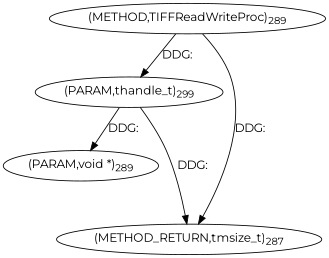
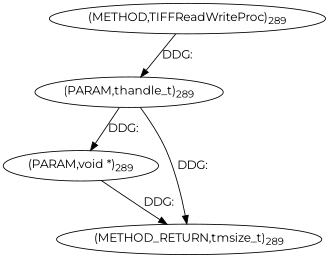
  digraph {
    fontname=Montserrat
    node [fontname=Montserrat]
    edge [fontname=Montserrat]
    n1 [label=<(METHOD,TIFFReadWriteProc)<SUB>289</SUB>>]
-   n2 [label=<(PARAM,thandle_t)<SUB>299</SUB>>]
+   n2 [label=<(PARAM,thandle_t)<SUB>289</SUB>>]
    n3 [label=<(PARAM,void *)<SUB>289</SUB>>]
-   n4 [label=<(METHOD_RETURN,tmsize_t)<SUB>287</SUB>>]
+   n4 [label=<(METHOD_RETURN,tmsize_t)<SUB>289</SUB>>]
    n1 -> n2 [label="DDG: "]
    n2 -> n3 [label="DDG: "]
    n2 -> n4 [label="DDG: "]
-   n1 -> n4 [label="DDG: "]
+   n3 -> n4 [label="DDG: "]
  }
